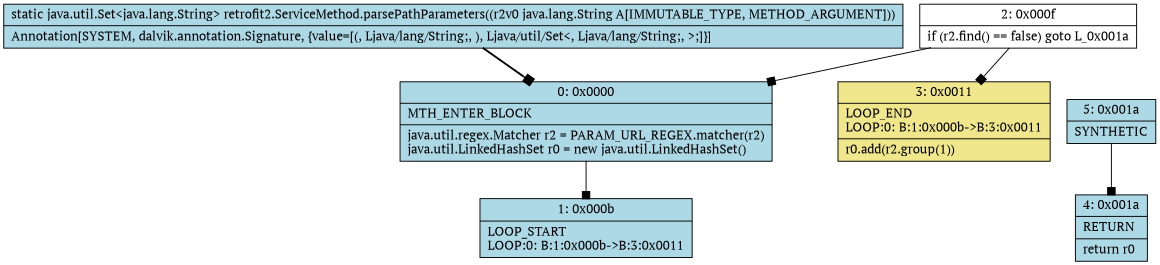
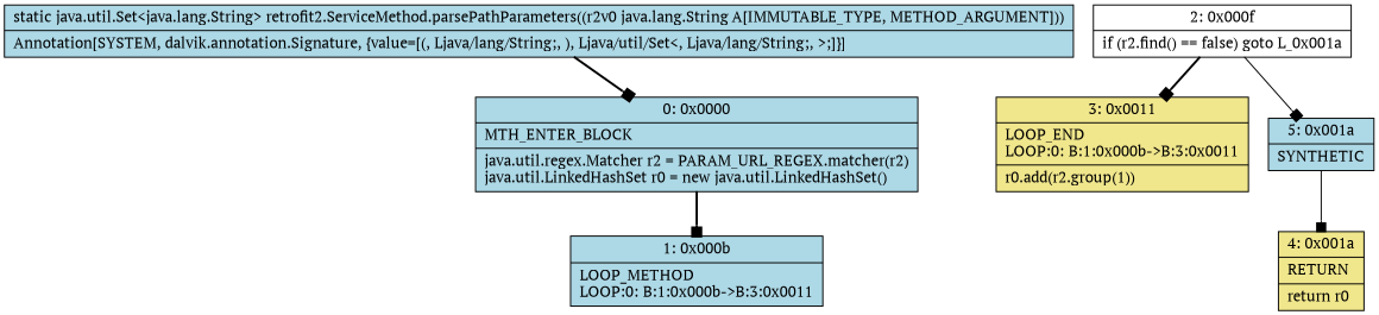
  digraph {
    fontname="PT Serif"
    node [fillcolor=lightblue fontname="PT Serif" shape=record style=filled]
    edge [arrowhead=box fontname="PT Serif" style=solid]
    n1 [label="{0\:\ 0x0000|MTH_ENTER_BLOCK\l|java.util.regex.Matcher r2 = PARAM_URL_REGEX.matcher(r2)\ljava.util.LinkedHashSet r0 = new java.util.LinkedHashSet()\l}"]
-   n2 [label="{1\:\ 0x000b|LOOP_START\lLOOP:0: B:1:0x000b\-\>B:3:0x0011\l}"]
+   n2 [label="{1\:\ 0x000b|LOOP_METHOD\lLOOP:0: B:1:0x000b\-\>B:3:0x0011\l}"]
    n3 [fillcolor=white label="{2\:\ 0x000f|if (r2.find() == false) goto L_0x001a\l}"]
    n4 [fillcolor=khaki label="{3\:\ 0x0011|LOOP_END\lLOOP:0: B:1:0x000b\-\>B:3:0x0011\l|r0.add(r2.group(1))\l}"]
    n5 [label="{5\:\ 0x001a|SYNTHETIC\l}"]
-   n6 [label="{4\:\ 0x001a|RETURN\l|return r0\l}"]
+   n6 [fillcolor=khaki label="{4\:\ 0x001a|RETURN\l|return r0\l}"]
    n7 [label="{static java.util.Set\<java.lang.String\> retrofit2.ServiceMethod.parsePathParameters((r2v0 java.lang.String A[IMMUTABLE_TYPE, METHOD_ARGUMENT]))  | Annotation[SYSTEM, dalvik.annotation.Signature, \{value=[(, Ljava\/lang\/String;, ), Ljava\/util\/Set\<, Ljava\/lang\/String;, \>;]\}]\l}"]
-   n1 -> n2
-   n3 -> n4
-   n3 -> n1
+   n1 -> n2 [style=bold]
+   n3 -> n4 [style=bold]
+   n3 -> n5
    n5 -> n6
    n7 -> n1 [style=bold]
  }
